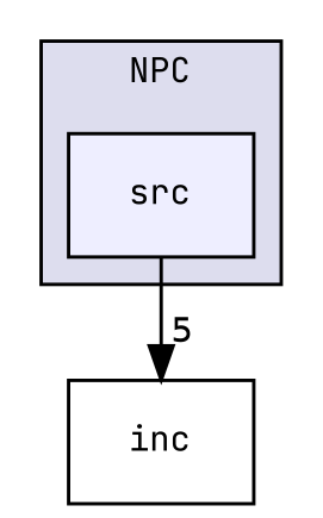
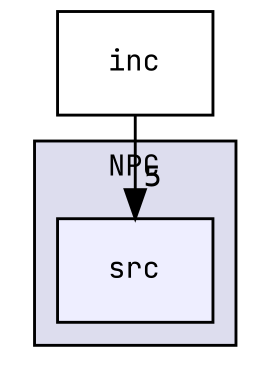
  digraph {
    compound=true
    fontname="JetBrains Mono"
    node [fontname="JetBrains Mono" fontsize=10 shape=box]
    n1 [fillcolor="#eeeeff" label=src pencolor=black style=filled]
    n2 [label=inc]
    subgraph cluster_1 {
      bgcolor="#ddddee"
      fontsize=10
      label=NPC
      pencolor=black
      n1
    }
-   n1 -> n2 [headlabel=5 labeldistance=1.5 labelfontname=Helvetica labelfontsize=10 fontname="JetBrains Mono"]
+   n2 -> n1 [headlabel=5 labeldistance=1.5 labelfontname=Helvetica labelfontsize=10 fontname="JetBrains Mono"]
  }
